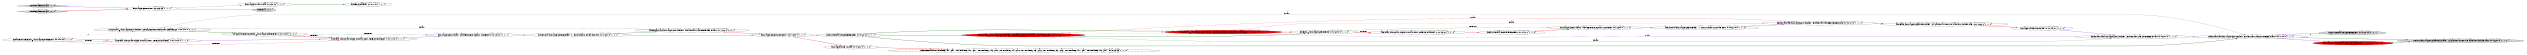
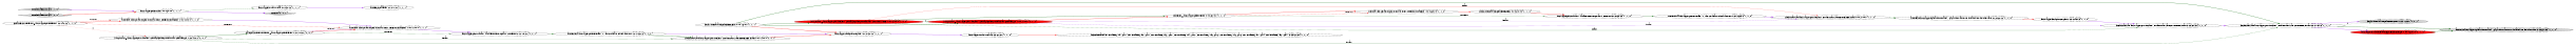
  digraph {
    rankdir=LR
    node [fillcolor=white shape=ellipse style=filled]
    edge [arrowhead=vee color=darkgreen style=bold]
    n1 [label="checkWrittenData(tempFile,EXPECTED1)@@@16@@@['1', '1', '1']"]
    n2 [fillcolor=red label="String instant = funcWrapper.getWriteClient().getInflightAndRequestedInstant(getTableType())@@@21@@@['0', '1', '0']"]
    n3 [label="checkInstantState(funcWrapper.getWriteClient(),HoodieInstant.State.COMPLETED,instant)@@@17@@@['1', '1', '1']"]
    n4 [fillcolor=red label="String instant = funcWrapper.getWriteClient().getInflightAndRequestedInstant(\"COPY_ON_WRITE\")@@@21@@@['1', '0', '0']"]
    n5 [label="checkInstantState(funcWrapper.getWriteClient(),HoodieInstant.State.REQUESTED,instant)@@@27@@@['1', '1', '0']"]
    n6 [label="nextEvent = funcWrapper.getNextEvent()@@@22@@@['1', '1', '0']"]
    n7 [label="checkInstantState(funcWrapper.getWriteClient(),HoodieInstant.State.COMPLETED,instant)@@@30@@@['1', '1', '0']"]
    n8 [label="assertFalse(funcWrapper.isAllPartitionsLoaded(),\"All partitions assume to be loaded into the index state\")@@@28@@@['1', '1', '0']"]
    n9 [label="funcWrapper.getCoordinator().handleEventFromOperator(0,nextEvent)@@@25@@@['1', '1', '0']"]
    n10 [label="assertThat(\"The operator expect to send an event\",nextEvent,instanceOf())@@@23@@@['1', '1', '0']"]
    n11 [label="funcWrapper.checkpointComplete(2)@@@29@@@['1', '1', '0']"]
    n12 [label="OperatorEvent nextEvent = funcWrapper.getNextEvent()@@@9@@@['1', '1', '0']"]
    n13 [label="String instant = funcWrapper.getWriteClient().getInflightAndRequestedInstant(getTableType())@@@9@@@['0', '0', '1']"]
    n14 [label="assertThat(\"The operator expect to send an event\",nextEvent,instanceOf())@@@10@@@['1', '1', '0']"]
    n15 [label="assertThat(\"The operator expect to send an event\",nextEvent,instanceOf())@@@11@@@['1', '1', '1']"]
    n16 [label="final OperatorEvent nextEvent = funcWrapper.getNextEvent()@@@10@@@['0', '0', '1']"]
    n17 [label="checkInstantState(funcWrapper.getWriteClient(),HoodieInstant.State.REQUESTED,instant)@@@14@@@['0', '0', '1']"]
    n18 [fillcolor=lightgray label="checkWrittenData(tempFile,EXPECTED1)@@@18@@@['0', '0', '1']"]
    n19 [fillcolor=lightgray label="assertTrue(funcWrapper.isAllPartitionsLoaded(),\"All partitions assume to be loaded into the index state\")@@@33@@@['1', '1', '0']"]
    n20 [fillcolor=red label="funcWrapper.invoke(TestData.DATA_SET_INSERT.get(0))@@@32@@@['0', '1', '0']"]
    n21 [label="funcWrapper.getCoordinator().handleEventFromOperator(0,nextEvent)@@@12@@@['1', '1', '1']"]
    n22 [label="funcWrapper.checkpointComplete(1)@@@15@@@['1', '1', '1']"]
    n23 [label="funcWrapper.invoke(rowData)@@@16@@@['1', '1', '0']"]
    n24 [label="checkIndexLoaded(new HoodieKey(\"id1\",\"par1\"),new HoodieKey(\"id2\",\"par1\"),new HoodieKey(\"id3\",\"par2\"),new HoodieKey(\"id4\",\"par2\"),new HoodieKey(\"id5\",\"par3\"),new HoodieKey(\"id6\",\"par3\"),new HoodieKey(\"id7\",\"par4\"),new HoodieKey(\"id8\",\"par4\"))@@@18@@@['1', '1', '0']"]
    n25 [fillcolor=lightgray label="testIndexStateBootstrap['0', '1', '0']" shape=diamond]
    n26 [label="funcWrapper.openFunction()@@@3@@@['1', '1', '1']"]
    n27 [label="funcWrapper.invoke(rowData)@@@5@@@['1', '1', '1']"]
-   n28 [fillcolor=lightgray label="testInsert['0', '0', '1']"]
+   n28 [fillcolor=lightgray label="testInsert['0', '0', '1']" shape=diamond]
    n29 [label="checkWrittenData(tempFile,EXPECTED2)@@@24@@@['1', '1', '0']"]
    n30 [label="assertNotNull(funcWrapper.getEventBuffer()(0(,\"The coordinator missed the event\")@@@26@@@['1', '1', '0']"]
    n31 [label="assertEmptyDataFiles()@@@7@@@['1', '1', '1']"]
    n32 [fillcolor=lightgray label="testIndexStateBootstrap['1', '0', '0']" shape=diamond]
    n33 [label="assertNotNull(funcWrapper.getEventBuffer()(0(,\"The coordinator missed the event\")@@@13@@@['1', '1', '1']"]
    n1 -> n2
    n1 -> n3
    n1 -> n4
    n2 -> n5 [arrowhead=normal color=purple label=instant style=solid]
    n2 -> n6 [color=red]
    n2 -> n7 [arrowhead=normal color=purple label=instant style=solid]
    n3 -> n18 [arrowhead=normal color=purple]
    n3 -> n18 [label=0 style=dashed]
    n3 -> n19
    n3 -> n20 [color=purple]
    n4 -> n2 [arrowhead=normal label=0 style=dashed]
    n4 -> n5 [color=red label=instant style=solid]
    n4 -> n6
    n4 -> n7 [arrowhead=normal label=instant style=solid]
    n5 -> n8
    n6 -> n9 [arrowhead=normal label=nextEvent style=solid]
    n6 -> n10 [color=red]
    n6 -> n10 [color=red label=nextEvent style=solid]
    n7 -> n3 [color=purple]
    n8 -> n11 [arrowhead=normal color=red]
    n9 -> n30 [arrowhead=normal]
    n10 -> n29 [arrowhead=normal color=red]
    n11 -> n7 [color=purple]
    n12 -> n13 [arrowhead=normal color=red label=0 style=dashed]
    n12 -> n14 [arrowhead=normal color=red]
    n12 -> n14 [color=red label=nextEvent style=solid]
    n12 -> n15 [color=red label=nextEvent style=solid]
    n13 -> n3 [arrowhead=normal label=instant style=solid]
    n13 -> n16 [arrowhead=normal]
    n13 -> n17 [label=instant style=solid]
    n14 -> n15 [arrowhead=normal color=purple]
    n15 -> n21 [color=purple]
    n16 -> n15 [arrowhead=normal color=purple label=nextEvent style=solid]
    n16 -> n15 [color=red]
    n16 -> n21 [label=nextEvent style=solid]
    n17 -> n22 [arrowhead=normal color=red]
    n20 -> n19
    n21 -> n33 [arrowhead=normal]
-   n22 -> n1 [arrowhead=normal color=red]
-   n22 -> n23 [arrowhead=normal color=red]
+   n1 -> n22 [arrowhead=normal color=red]
+   n22 -> n23 [arrowhead=normal color=purple]
    n23 -> n24 [arrowhead=normal color=red]
    n25 -> n26 [color=purple]
    n26 -> n27 [arrowhead=normal style=solid]
    n26 -> n28 [color=purple]
-   n27 -> n31 [arrowhead=normal]
+   n27 -> n31 [arrowhead=normal color=purple]
    n29 -> n9 [color=red]
    n30 -> n5 [color=purple]
    n32 -> n26 [color=red]
    n33 -> n17 [arrowhead=normal]
    n33 -> n22 [color=purple]
  }
